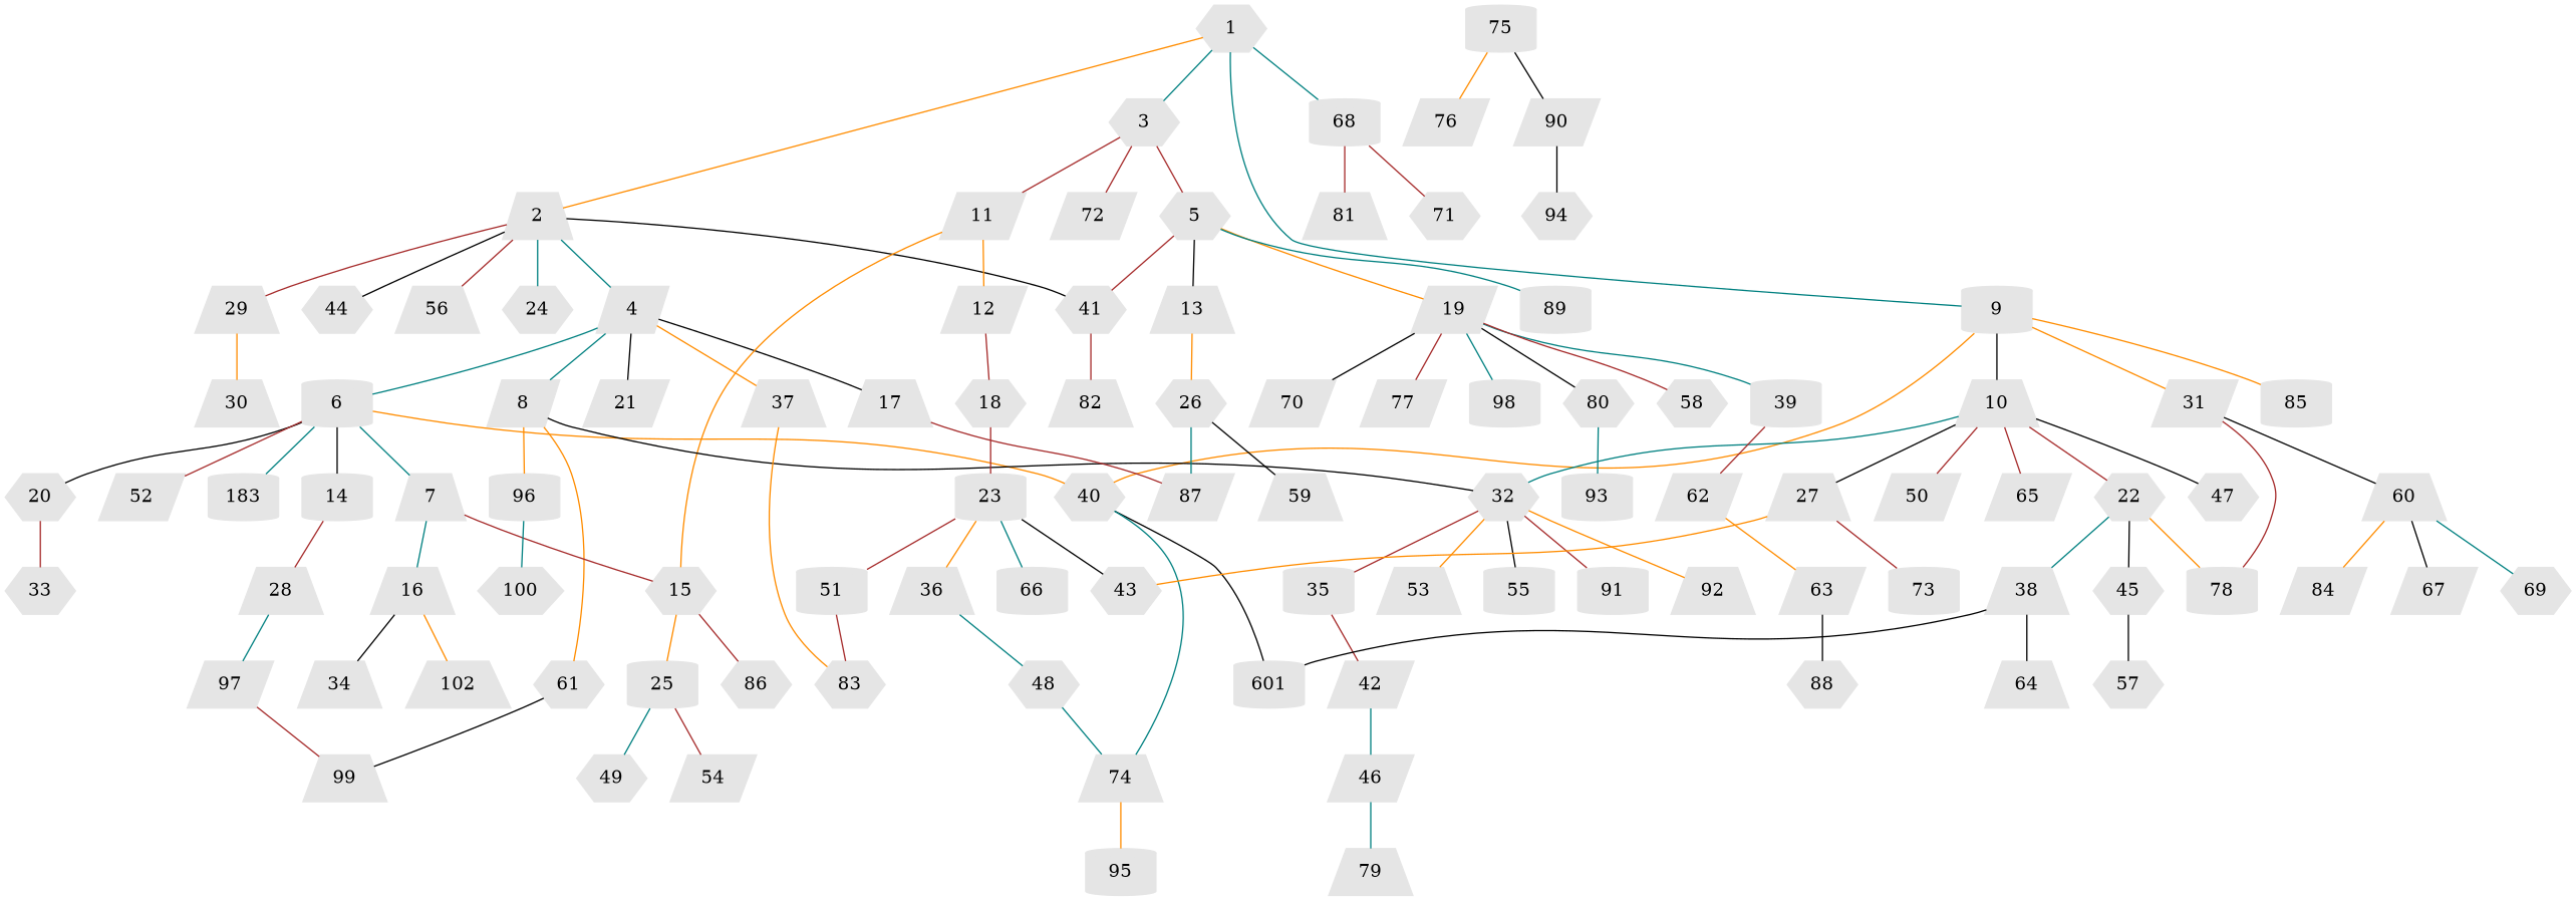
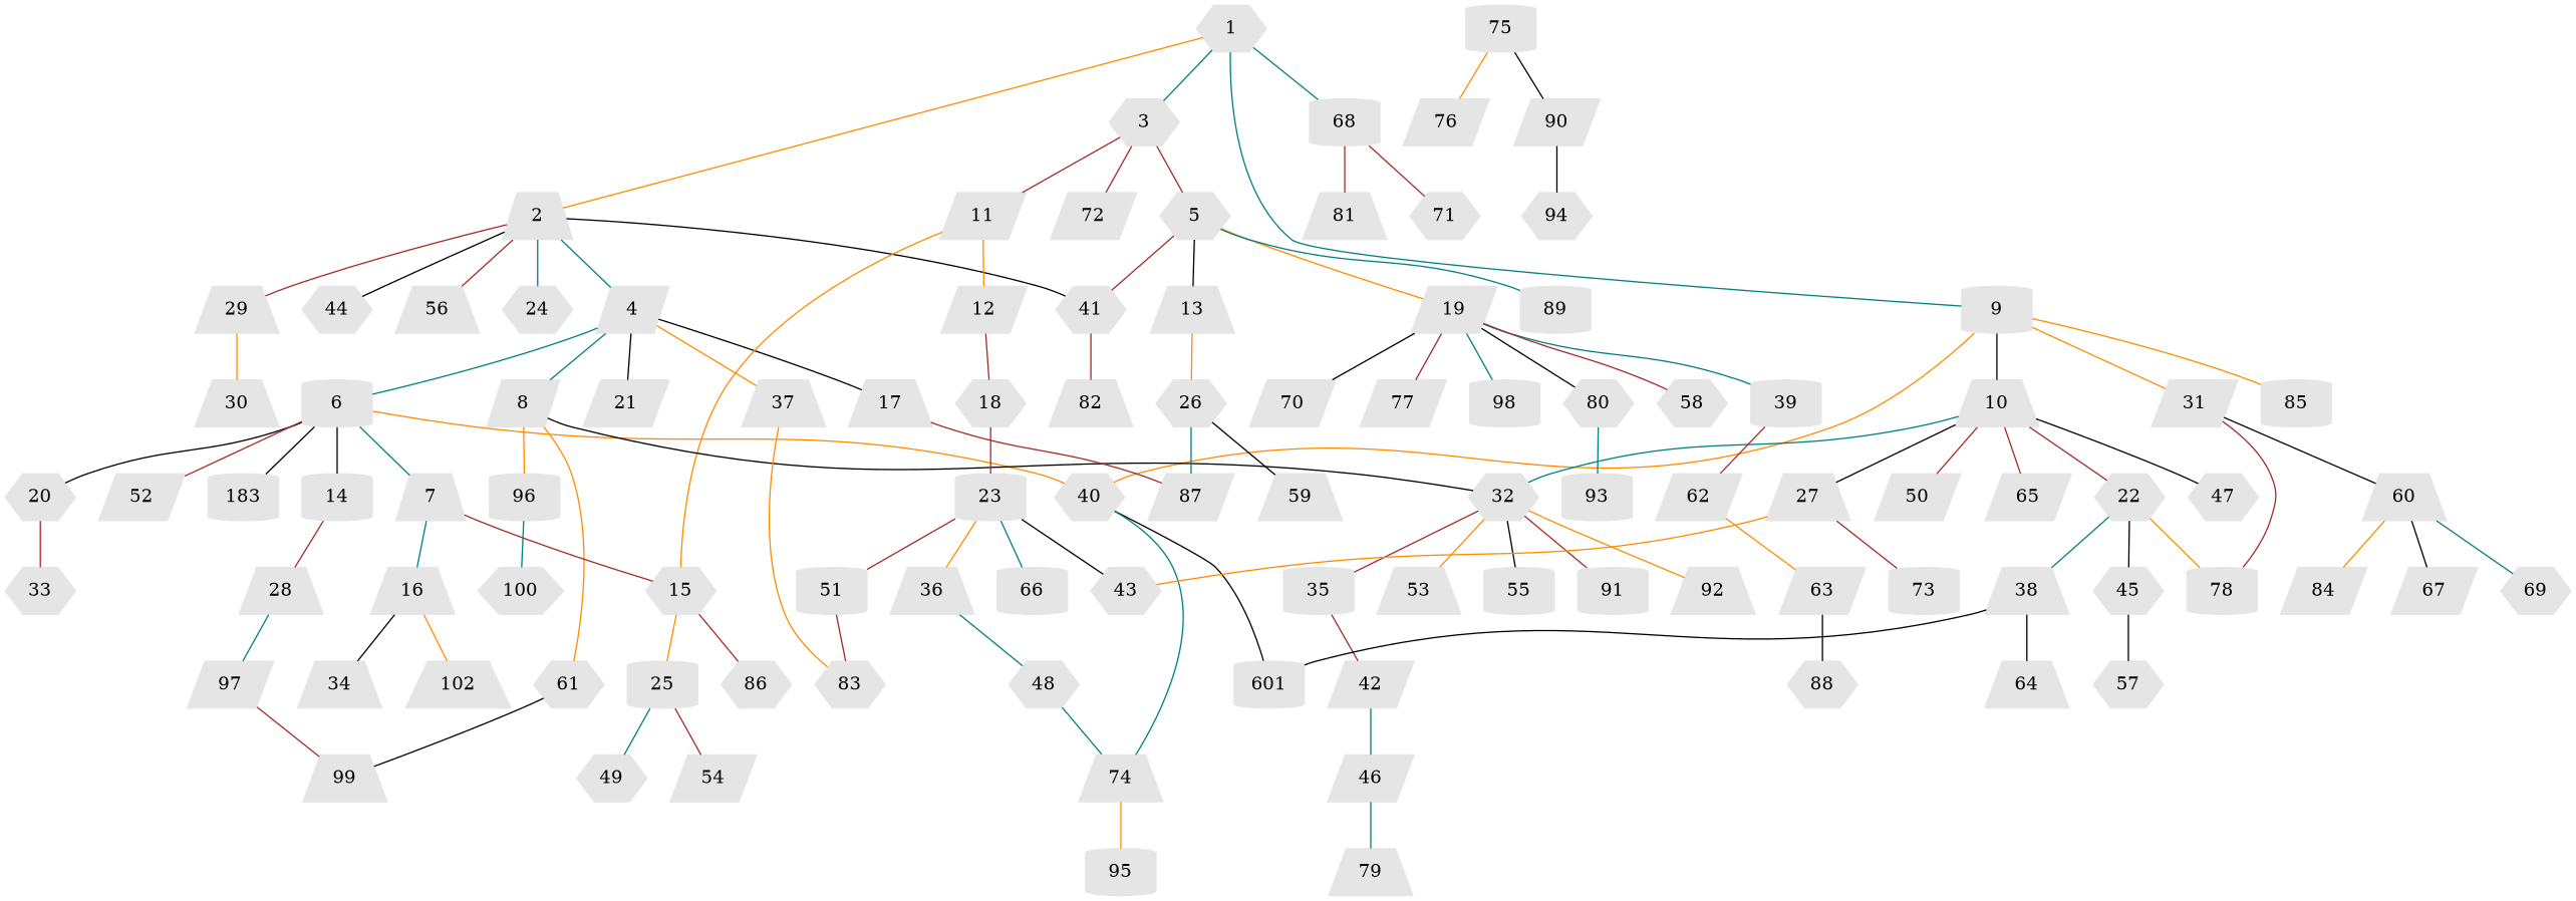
  graph {
    node [color=gray90 shape=hexagon style=filled]
    edge [color=brown]
    2 [shape=trapezium]
    1
    3
    9 [shape=cylinder]
    68 [shape=cylinder]
    4 [shape=parallelogram]
    24
    29 [shape=trapezium]
    41
    44
    56 [shape=trapezium]
    5
    11 [shape=parallelogram]
    72 [shape=parallelogram]
    40
    10 [shape=trapezium]
    31 [shape=parallelogram]
    85 [shape=cylinder]
    71
    81 [shape=trapezium]
    6 [shape=cylinder]
    8 [shape=parallelogram]
    17 [shape=trapezium]
    21 [shape=parallelogram]
    37 [shape=trapezium]
    30 [shape=trapezium]
    82 [shape=trapezium]
    13 [shape=trapezium]
    19 [shape=parallelogram]
    89 [shape=cylinder]
    15
    12 [shape=parallelogram]
    7 [shape=trapezium]
    14 [shape=cylinder]
    20
    52 [shape=parallelogram]
    n37 [label=183 shape=cylinder]
    32
    61
    96 [shape=cylinder]
    87 [shape=parallelogram]
    83
    26
    39 [shape=cylinder]
    58
    70 [shape=parallelogram]
    77 [shape=parallelogram]
    80
    98 [shape=cylinder]
    16 [shape=trapezium]
    28 [shape=trapezium]
    33
    n53 [label=601 shape=cylinder]
    74 [shape=trapezium]
    25 [shape=cylinder]
    86
    34 [shape=trapezium]
    102 [shape=trapezium]
    35 [shape=cylinder]
    53 [shape=trapezium]
    55 [shape=cylinder]
    91 [shape=cylinder]
    92 [shape=trapezium]
    99 [shape=trapezium]
    100
    22
    27 [shape=trapezium]
    47
    50 [shape=parallelogram]
    65 [shape=parallelogram]
    78 [shape=cylinder]
    60 [shape=trapezium]
    38 [shape=trapezium]
    45
    43
    73 [shape=cylinder]
    18
    23 [shape=cylinder]
    59 [shape=trapezium]
    97 [shape=parallelogram]
    49
    54 [shape=parallelogram]
    36 [shape=trapezium]
    51 [shape=cylinder]
    66 [shape=cylinder]
    62 [shape=parallelogram]
    93 [shape=cylinder]
    64 [shape=trapezium]
    57
    48
    67 [shape=parallelogram]
    69
    84 [shape=parallelogram]
    42 [shape=parallelogram]
    46 [shape=parallelogram]
    63 [shape=parallelogram]
    95 [shape=cylinder]
    79 [shape=trapezium]
    88
    75 [shape=cylinder]
    76 [shape=parallelogram]
    90 [shape=parallelogram]
    94
    2 -- 4 [color=teal]
    2 -- 24 [color=teal]
    2 -- 29
    2 -- 41 [color=black]
    2 -- 44 [color=black]
    2 -- 56
    1 -- 2 [color=darkorange]
    1 -- 3 [color=teal]
    1 -- 9 [color=teal]
    1 -- 68 [color=teal]
    3 -- 5
    3 -- 11
    3 -- 72
    9 -- 40 [color=darkorange]
    9 -- 10 [color=black]
    9 -- 31 [color=darkorange]
    9 -- 85 [color=darkorange]
    68 -- 71
    68 -- 81
    4 -- 6 [color=teal]
    4 -- 8 [color=teal]
    4 -- 17 [color=black]
    4 -- 21 [color=black]
    4 -- 37 [color=darkorange]
    29 -- 30 [color=darkorange]
    41 -- 82
    5 -- 41
    5 -- 13 [color=black]
    5 -- 19 [color=darkorange]
    5 -- 89 [color=teal]
    11 -- 15 [color=darkorange]
    11 -- 12 [color=darkorange]
    40 -- n53 [color=black]
    40 -- 74 [color=teal]
    10 -- 32 [color=teal]
    10 -- 22
    10 -- 27 [color=black]
    10 -- 47 [color=black]
    10 -- 50
    10 -- 65
    31 -- 78
    31 -- 60 [color=black]
    6 -- 40 [color=darkorange]
    6 -- 7 [color=teal]
    6 -- 14 [color=black]
    6 -- 20 [color=black]
    6 -- 52
-   6 -- n37 [color=teal]
+   6 -- n37 [color=black]
    8 -- 32 [color=black]
    8 -- 61 [color=darkorange]
    8 -- 96 [color=darkorange]
    17 -- 87
    37 -- 83 [color=darkorange]
    13 -- 26 [color=darkorange]
    19 -- 39 [color=teal]
    19 -- 58
    19 -- 70 [color=black]
    19 -- 77
    19 -- 80 [color=black]
    19 -- 98 [color=teal]
    15 -- 25 [color=darkorange]
    15 -- 86
    12 -- 18
    7 -- 15
    7 -- 16 [color=teal]
    14 -- 28
    20 -- 33
    32 -- 35
    32 -- 53 [color=darkorange]
    32 -- 55 [color=black]
    32 -- 91
    32 -- 92 [color=darkorange]
    61 -- 99 [color=black]
    96 -- 100 [color=teal]
    26 -- 87 [color=teal]
    26 -- 59 [color=black]
    39 -- 62
    80 -- 93 [color=teal]
    16 -- 34 [color=black]
    16 -- 102 [color=darkorange]
    28 -- 97 [color=teal]
    74 -- 95 [color=darkorange]
    25 -- 49 [color=teal]
    25 -- 54
    35 -- 42
    22 -- 78 [color=darkorange]
    22 -- 38 [color=teal]
    22 -- 45 [color=black]
    27 -- 43 [color=darkorange]
    27 -- 73
    60 -- 67 [color=black]
    60 -- 69 [color=teal]
    60 -- 84 [color=darkorange]
    38 -- n53 [color=black]
    38 -- 64 [color=black]
    45 -- 57 [color=black]
    18 -- 23
    23 -- 43 [color=black]
    23 -- 36 [color=darkorange]
    23 -- 51
    23 -- 66 [color=teal]
    97 -- 99
    36 -- 48 [color=teal]
    51 -- 83
    62 -- 63 [color=darkorange]
    48 -- 74 [color=teal]
    42 -- 46 [color=teal]
    46 -- 79 [color=teal]
    63 -- 88 [color=black]
    75 -- 76 [color=darkorange]
    75 -- 90 [color=black]
    90 -- 94 [color=black]
  }
